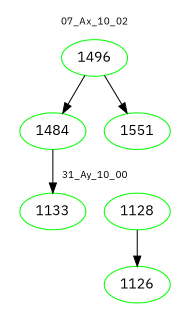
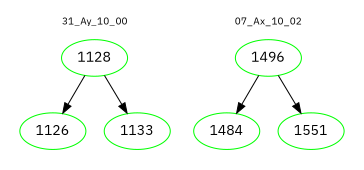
  digraph {
    fontname="IBM Plex Sans"
    node [color=green fontname="IBM Plex Sans"]
    edge [color=black fontname="IBM Plex Sans"]
    n1 [label=1128]
    n2 [label=1126]
    n3 [label=1133]
    n4 [label=1496]
    n5 [label=1484]
    n6 [label=1551]
    subgraph cluster_1 {
      color=white
      fontsize=10
      label="31_Ay_10_00"
      n1
      n2
      n3
    }
    subgraph cluster_2 {
      color=white
      fontsize=10
      label="07_Ax_10_02"
      n4
      n5
      n6
    }
    n1 -> n2
-   n5 -> n3
+   n1 -> n3
    n4 -> n5
    n4 -> n6
  }
